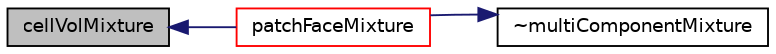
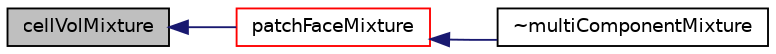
  digraph {
    rankdir=LR
    node [color=black fontname=Helvetica fontsize=10 shape=record]
    edge [color=midnightblue dir=back fontname=Helvetica fontsize=10 labelfontname=Helvetica labelfontsize=10 style=solid]
    n1 [fillcolor=grey75 fontcolor=black height=0.2 label=cellVolMixture style=filled width=0.4]
    n2 [color=red height=0.2 label=patchFaceMixture width=0.4]
    n3 [height=0.2 label="~multiComponentMixture" width=0.4]
    n1 -> n2
-   n3 -> n2
+   n2 -> n3
  }
